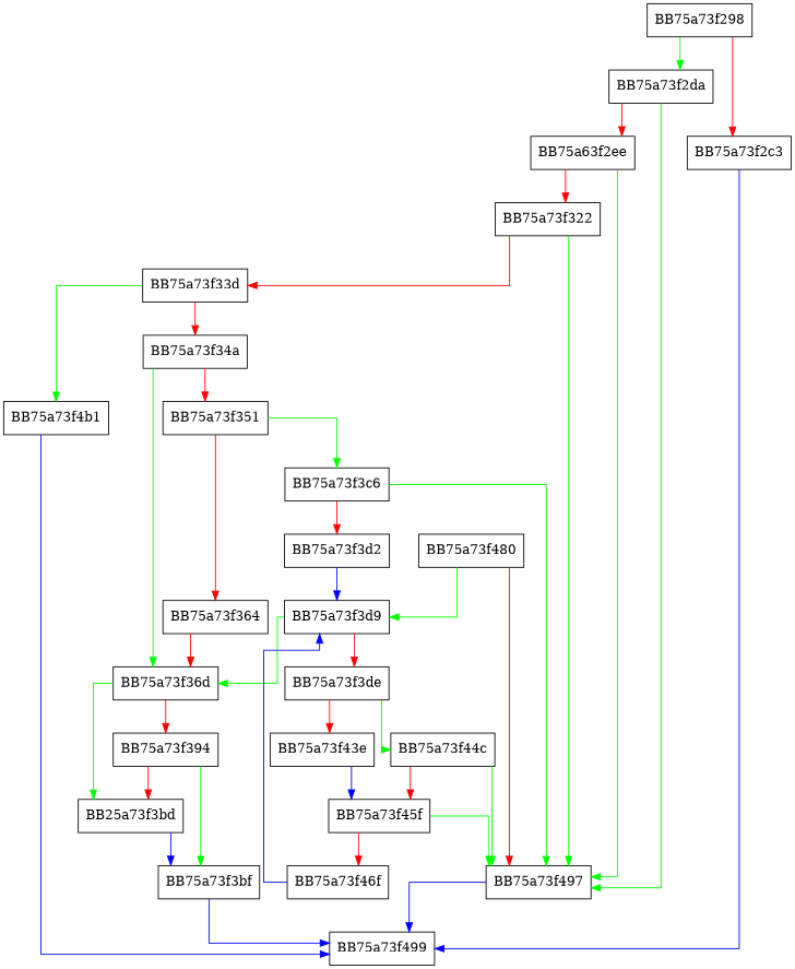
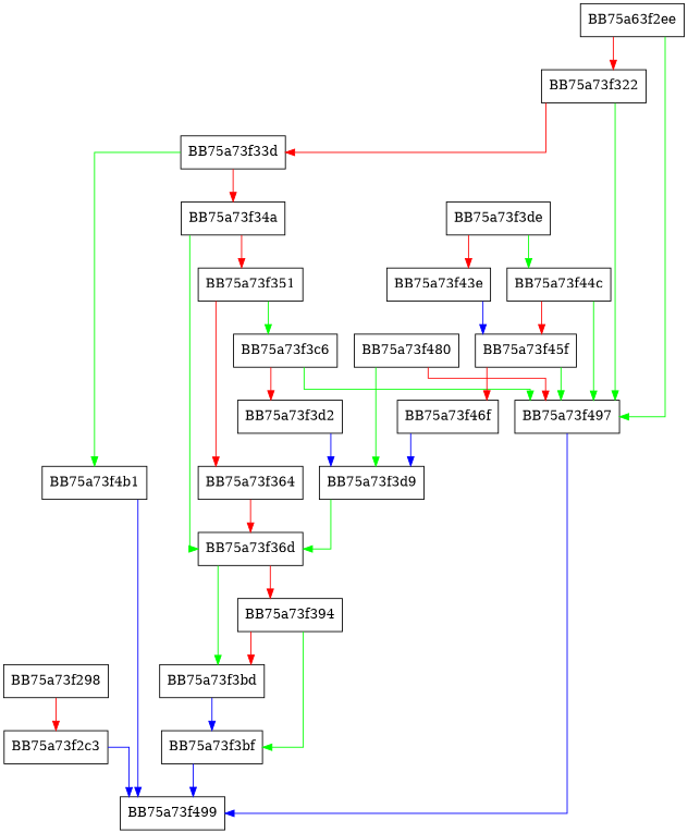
  digraph {
    splines=ortho
    node [shape=box]
    edge [color=red]
    BB75a73f298
-   BB75a73f2da
    BB75a73f2c3
    BB75a73f497
    n5 [label=BB75a63f2ee]
    BB75a73f499
    BB75a73f322
    BB75a73f33d
    BB75a73f4b1
    BB75a73f34a
    BB75a73f36d
    BB75a73f351
-   BB75a73f3bd [label=BB25a73f3bd]
+   BB75a73f3bd
    BB75a73f394
    BB75a73f3c6
    BB75a73f364
    BB75a73f3bf
    BB75a73f3d2
    BB75a73f3d9
    BB75a73f3de
    BB75a73f44c
    BB75a73f43e
    BB75a73f45f
    BB75a73f46f
    BB75a73f480
-   BB75a73f298 -> BB75a73f2da [color=green]
    BB75a73f298 -> BB75a73f2c3
-   BB75a73f2da -> BB75a73f497 [color=green]
-   BB75a73f2da -> n5
    BB75a73f2c3 -> BB75a73f499 [color=blue]
    BB75a73f497 -> BB75a73f499 [color=blue]
    n5 -> BB75a73f497 [color=green]
    n5 -> BB75a73f322
    BB75a73f322 -> BB75a73f497 [color=green]
    BB75a73f322 -> BB75a73f33d
    BB75a73f33d -> BB75a73f4b1 [color=green]
    BB75a73f33d -> BB75a73f34a
    BB75a73f4b1 -> BB75a73f499 [color=blue]
    BB75a73f34a -> BB75a73f36d [color=green]
    BB75a73f34a -> BB75a73f351
    BB75a73f36d -> BB75a73f3bd [color=green]
    BB75a73f36d -> BB75a73f394
    BB75a73f351 -> BB75a73f3c6 [color=green]
    BB75a73f351 -> BB75a73f364
    BB75a73f3bd -> BB75a73f3bf [color=blue]
    BB75a73f394 -> BB75a73f3bd
    BB75a73f394 -> BB75a73f3bf [color=green]
    BB75a73f3c6 -> BB75a73f497 [color=green]
    BB75a73f3c6 -> BB75a73f3d2
    BB75a73f364 -> BB75a73f36d
    BB75a73f3bf -> BB75a73f499 [color=blue]
    BB75a73f3d2 -> BB75a73f3d9 [color=blue]
    BB75a73f3d9 -> BB75a73f36d [color=green]
-   BB75a73f3d9 -> BB75a73f3de
    BB75a73f3de -> BB75a73f44c [color=green]
    BB75a73f3de -> BB75a73f43e
    BB75a73f44c -> BB75a73f497 [color=green]
    BB75a73f44c -> BB75a73f45f
    BB75a73f43e -> BB75a73f45f [color=blue]
    BB75a73f45f -> BB75a73f497 [color=green]
    BB75a73f45f -> BB75a73f46f
    BB75a73f46f -> BB75a73f3d9 [color=blue]
    BB75a73f480 -> BB75a73f497
    BB75a73f480 -> BB75a73f3d9 [color=green]
  }
